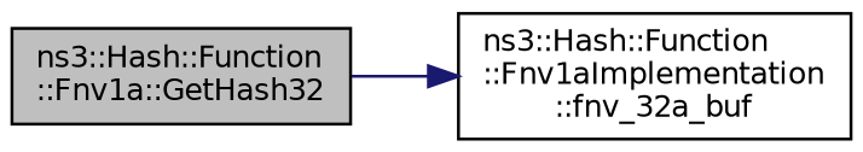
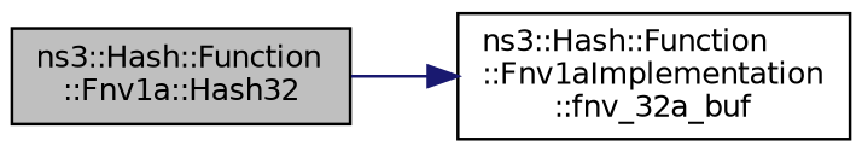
  digraph {
    rankdir=LR
    fontname="DejaVu Sans"
    node [color=black fontname="DejaVu Sans" fontsize=10 shape=record style=filled]
-   n1 [fillcolor=grey75 fontcolor=black height=0.2 label="ns3::Hash::Function\l::Fnv1a::GetHash32" width=0.4]
+   n1 [fillcolor=grey75 fontcolor=black height=0.2 label="ns3::Hash::Function\l::Fnv1a::Hash32" width=0.4]
    n2 [fillcolor=white height=0.2 label="ns3::Hash::Function\l::Fnv1aImplementation\l::fnv_32a_buf" width=0.4]
    n1 -> n2 [color=midnightblue fontname="DejaVu Sans" fontsize=10 labelfontname=Helvetica labelfontsize=10 style=solid]
  }
